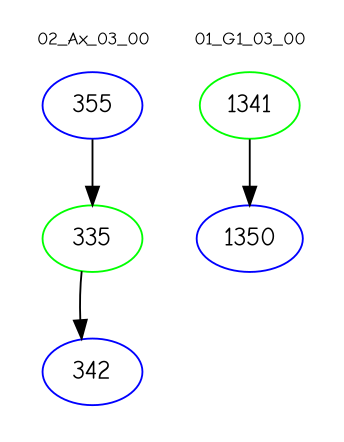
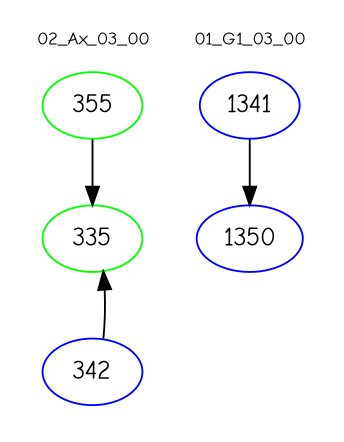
  digraph {
    fontname="Comic Neue"
    node [color=blue fontname="Comic Neue"]
    edge [color=black fontname="Comic Neue"]
-   n1 [label=355]
+   n1 [color=green label=355]
    n2 [color=green label=335]
    n3 [label=342]
-   n4 [color=green label=1341]
+   n4 [label=1341]
    n5 [label=1350]
    subgraph cluster_1 {
      color=white
      fontsize=10
      label="02_Ax_03_00"
      n1
      n2
      n3
    }
    subgraph cluster_2 {
      color=white
      fontsize=10
      label="01_G1_03_00"
      n4
      n5
    }
    n1 -> n2
-   n2 -> n3
+   n3 -> n2
    n4 -> n5
  }
